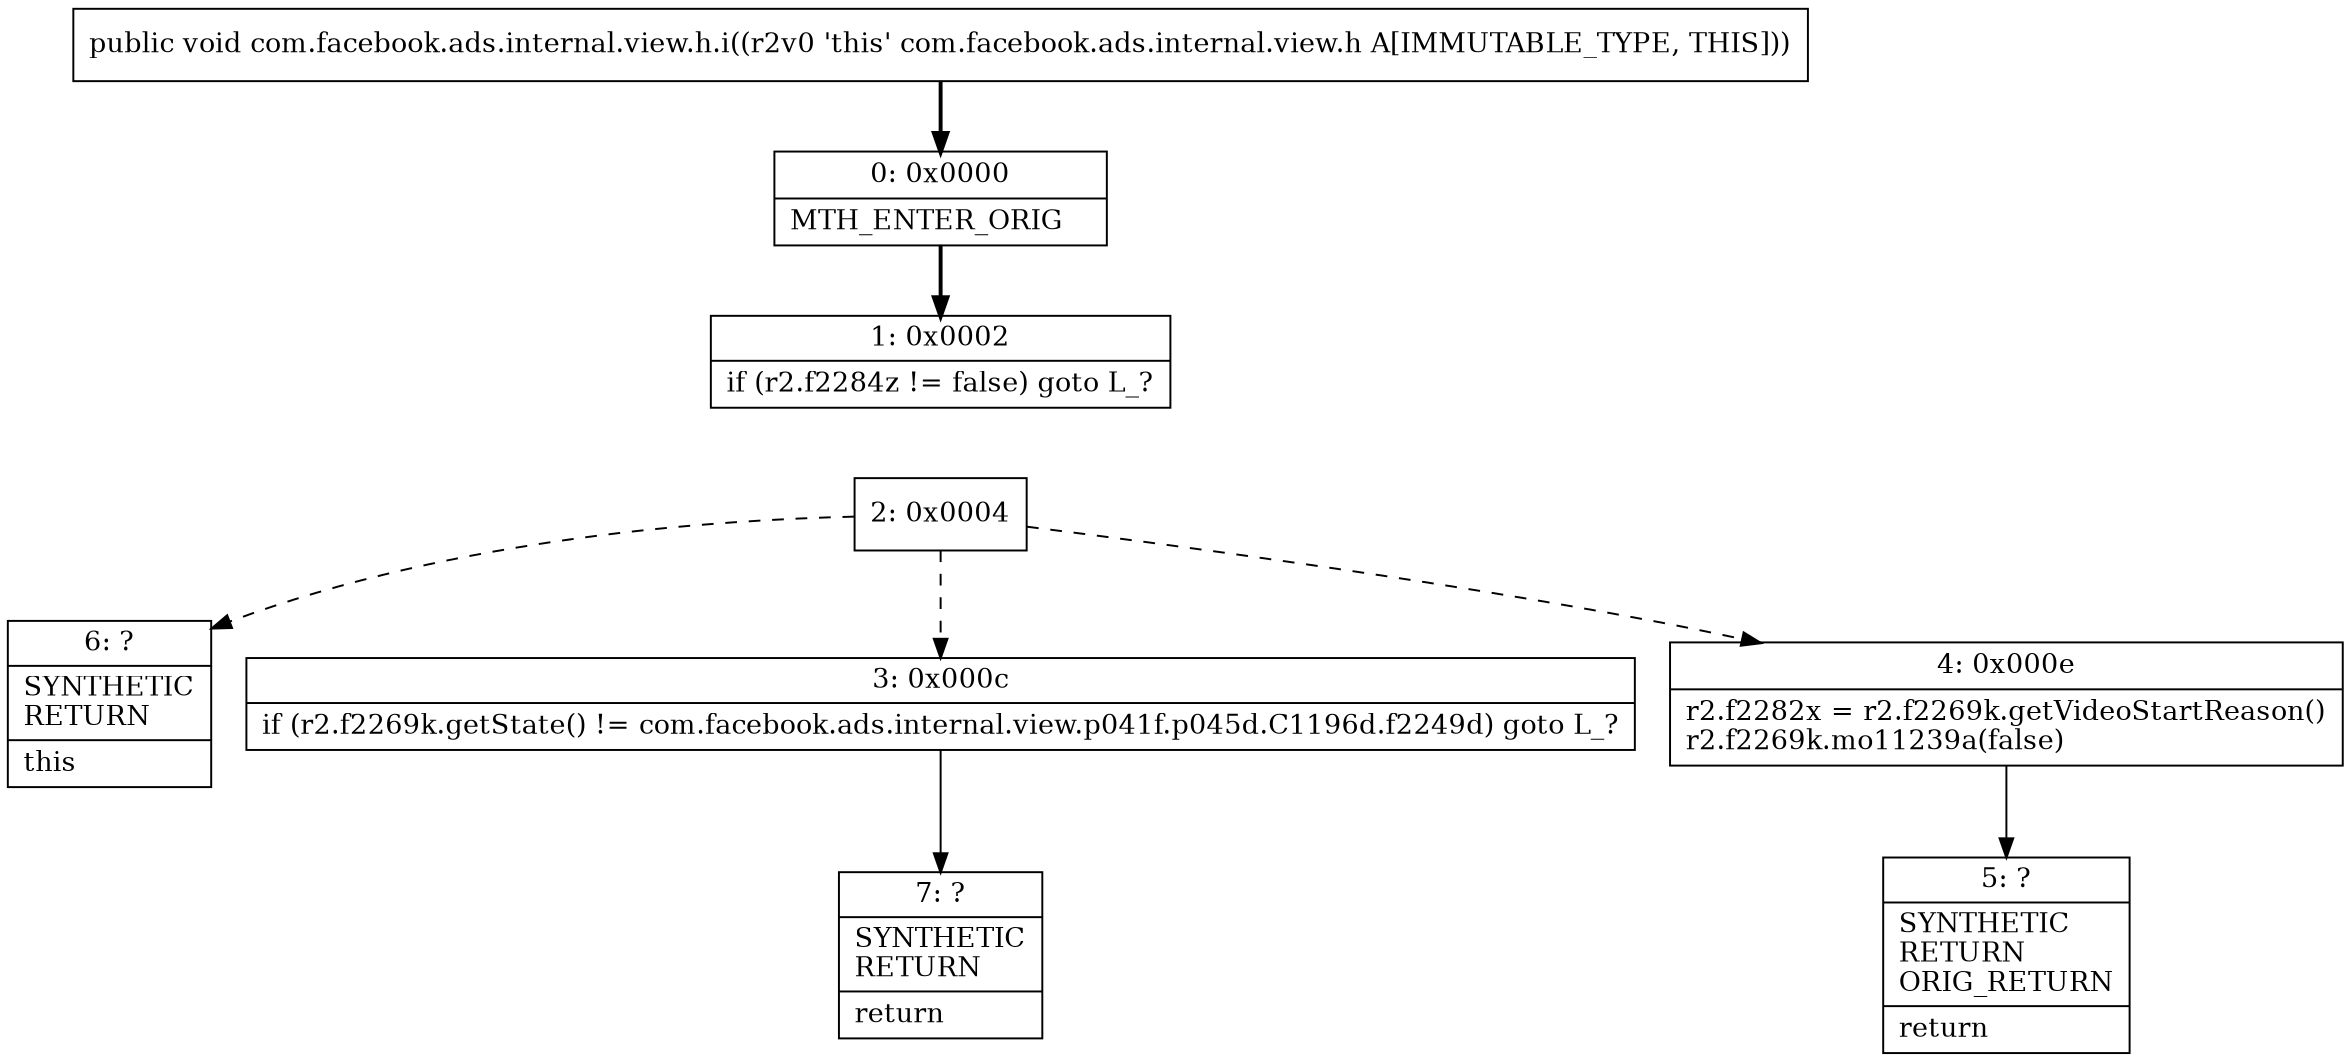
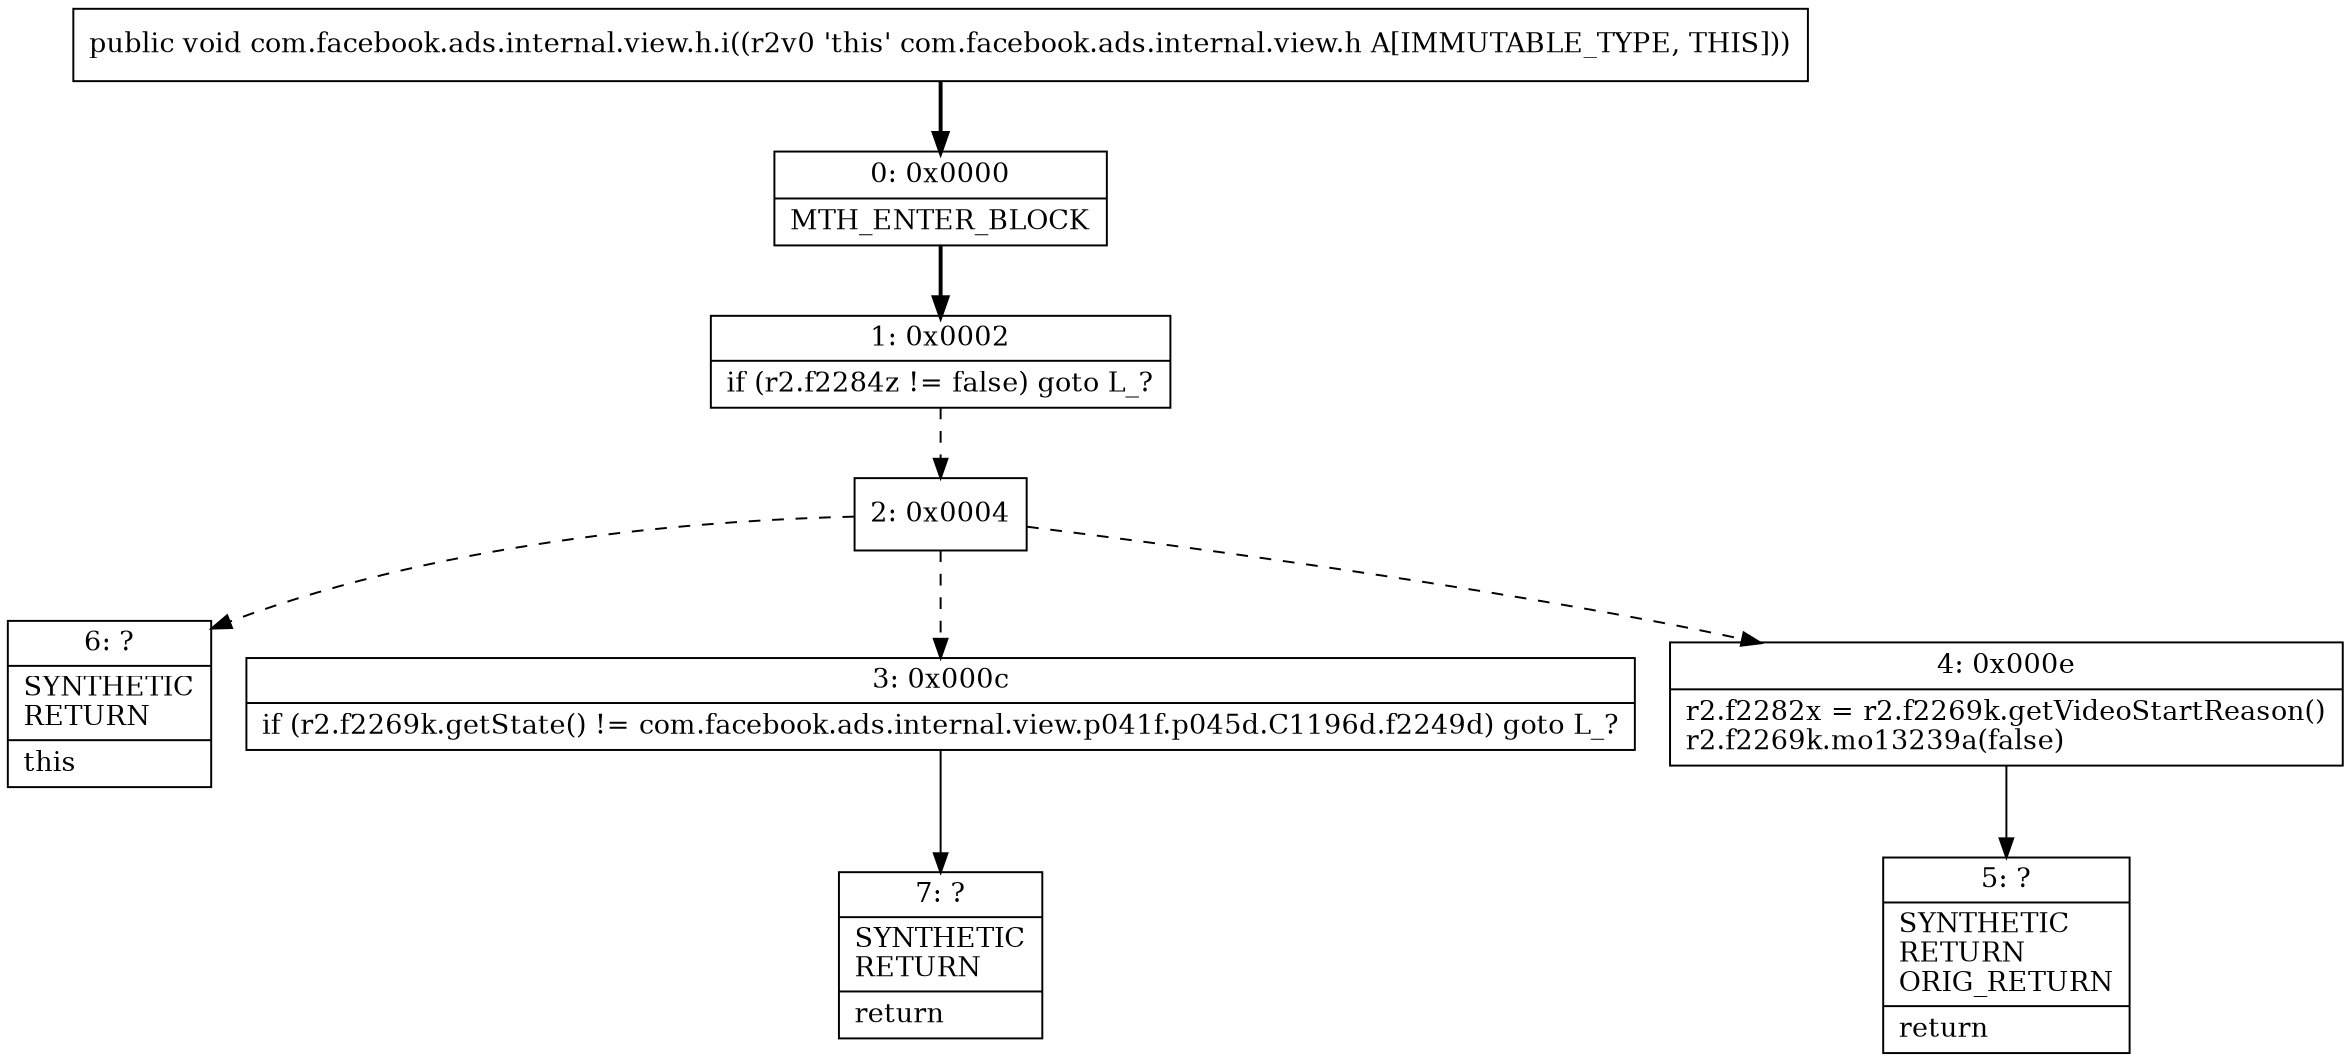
  digraph {
    node [shape=record]
    edge [style=dashed]
-   n1 [label="{0\:\ 0x0000|MTH_ENTER_ORIG\l}"]
+   n1 [label="{0\:\ 0x0000|MTH_ENTER_BLOCK\l}"]
    n2 [label="{1\:\ 0x0002|if (r2.f2284z != false) goto L_?\l}"]
    n3 [label="{2\:\ 0x0004}"]
    n4 [label="{6\:\ ?|SYNTHETIC\lRETURN\l|this\l}"]
    n5 [label="{3\:\ 0x000c|if (r2.f2269k.getState() != com.facebook.ads.internal.view.p041f.p045d.C1196d.f2249d) goto L_?\l}"]
-   n6 [label="{4\:\ 0x000e|r2.f2282x = r2.f2269k.getVideoStartReason()\lr2.f2269k.mo11239a(false)\l}"]
+   n6 [label="{4\:\ 0x000e|r2.f2282x = r2.f2269k.getVideoStartReason()\lr2.f2269k.mo13239a(false)\l}"]
    n7 [label="{7\:\ ?|SYNTHETIC\lRETURN\l|return\l}"]
    n8 [label="{5\:\ ?|SYNTHETIC\lRETURN\lORIG_RETURN\l|return\l}"]
    n9 [label="{public void com.facebook.ads.internal.view.h.i((r2v0 'this' com.facebook.ads.internal.view.h A[IMMUTABLE_TYPE, THIS])) }"]
    n1 -> n2 [style=bold]
+   n2 -> n3
    n3 -> n4
    n3 -> n5
    n3 -> n6
    n5 -> n7 [style=solid]
    n6 -> n8 [style=solid]
    n9 -> n1 [style=bold]
  }
